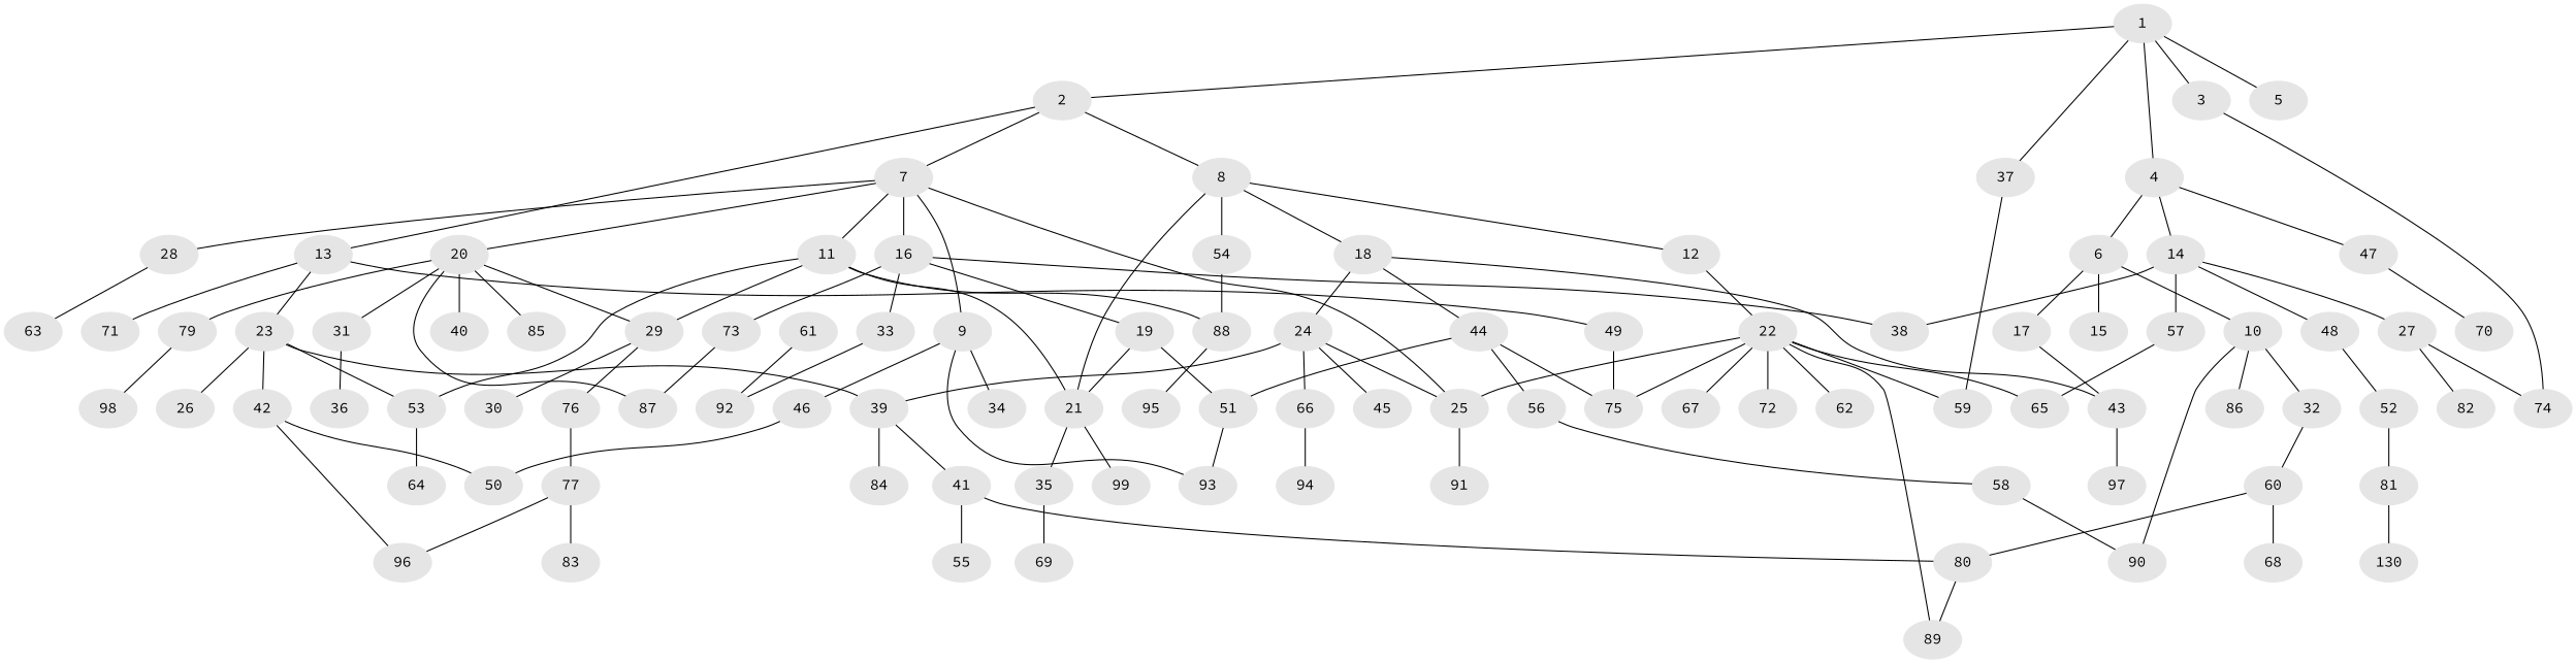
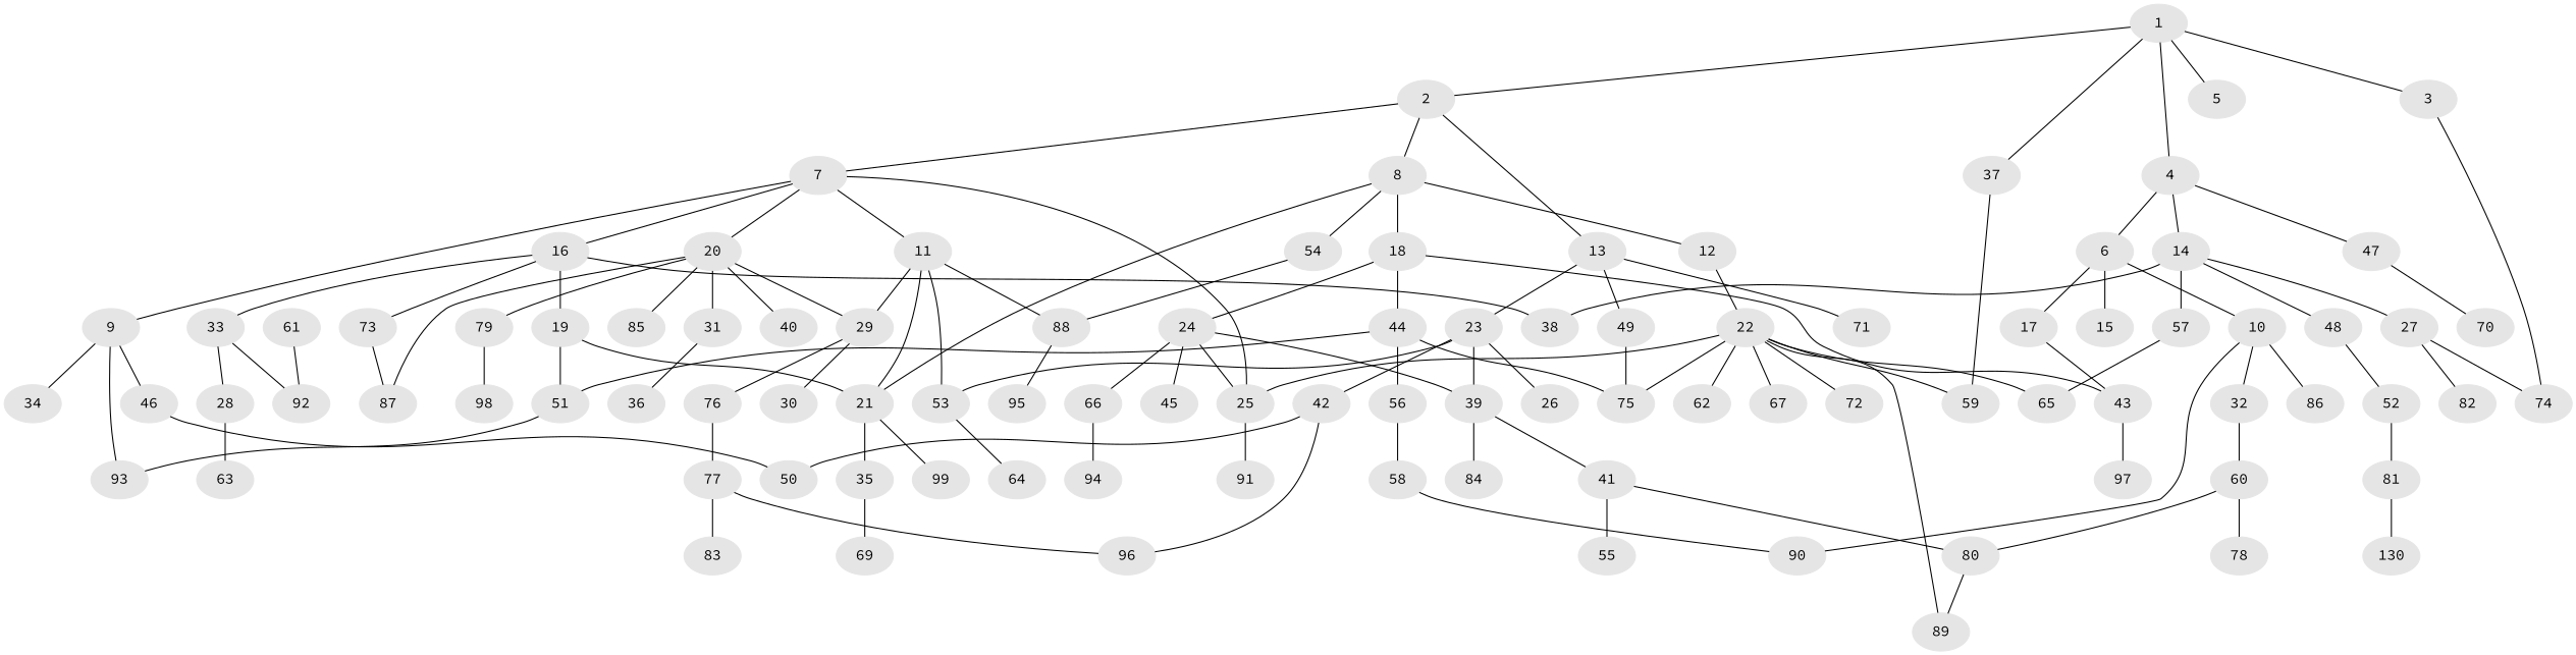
  graph {
    fontname="Source Code Pro"
    node [color=gray90 fontname="Source Code Pro" style=filled]
    edge [fontname="Source Code Pro"]
    1
    2
    3
    4
    5
    37
    7
    8
    13
    74
    6
    14
    47
    59
    9
    11
    16
    20
    25
    28
    12
    18
    21
    54
    23
    49
    71
    10
    15
    17
    27
    38
    48
    57
    70
    32
    86
    90
    43
    34
    46
    93
    29
    53
    88
    19
    33
    73
    31
    40
    79
    85
    87
    91
    63
    22
    24
    44
    35
    99
    50
    60
    30
    76
    64
    95
    62
    65
    67
    72
    75
    89
    26
    39
    42
    82
    52
    61
    92
    51
    97
    45
    66
    56
    36
    98
    69
    41
    84
    96
    94
    77
    80
-   68
+   68 [label=78]
    55
    58
    81
    n98 [label=130]
    83
    1 -- 2
    1 -- 3
    1 -- 4
    1 -- 5
    1 -- 37
    2 -- 7
    2 -- 8
    2 -- 13
    3 -- 74
    4 -- 6
    4 -- 14
    4 -- 47
    37 -- 59
    7 -- 9
    7 -- 11
    7 -- 16
    7 -- 20
    7 -- 25
-   7 -- 28
+   33 -- 28
    8 -- 12
    8 -- 18
    8 -- 21
    8 -- 54
    13 -- 23
    13 -- 49
    13 -- 71
    6 -- 10
    6 -- 15
    6 -- 17
    14 -- 27
    14 -- 38
    14 -- 48
    14 -- 57
    47 -- 70
    9 -- 34
    9 -- 46
    9 -- 93
    11 -- 21
    11 -- 29
    11 -- 53
    11 -- 88
    16 -- 38
    16 -- 19
    16 -- 33
    16 -- 73
    20 -- 29
    20 -- 31
    20 -- 40
    20 -- 79
    20 -- 85
    20 -- 87
    25 -- 91
    28 -- 63
    12 -- 22
    18 -- 43
    18 -- 24
    18 -- 44
    21 -- 35
    21 -- 99
    54 -- 88
    23 -- 53
    23 -- 26
    23 -- 39
    23 -- 42
    49 -- 75
    10 -- 32
    10 -- 86
    10 -- 90
    17 -- 43
    27 -- 74
    27 -- 82
    48 -- 52
    57 -- 65
    32 -- 60
    43 -- 97
    46 -- 50
    29 -- 30
    29 -- 76
    53 -- 64
    88 -- 95
    19 -- 21
    19 -- 51
    33 -- 92
    73 -- 87
    31 -- 36
    79 -- 98
    22 -- 59
    22 -- 25
    22 -- 62
    22 -- 65
    22 -- 67
    22 -- 72
    22 -- 75
    22 -- 89
    24 -- 25
    24 -- 39
    24 -- 45
    24 -- 66
    44 -- 75
    44 -- 51
    44 -- 56
    35 -- 69
    60 -- 80
    60 -- 68
    76 -- 77
    39 -- 41
    39 -- 84
    42 -- 50
    42 -- 96
    52 -- 81
    61 -- 92
    51 -- 93
    66 -- 94
    56 -- 58
    41 -- 80
    41 -- 55
    77 -- 96
    77 -- 83
    80 -- 89
    58 -- 90
    81 -- n98
  }
